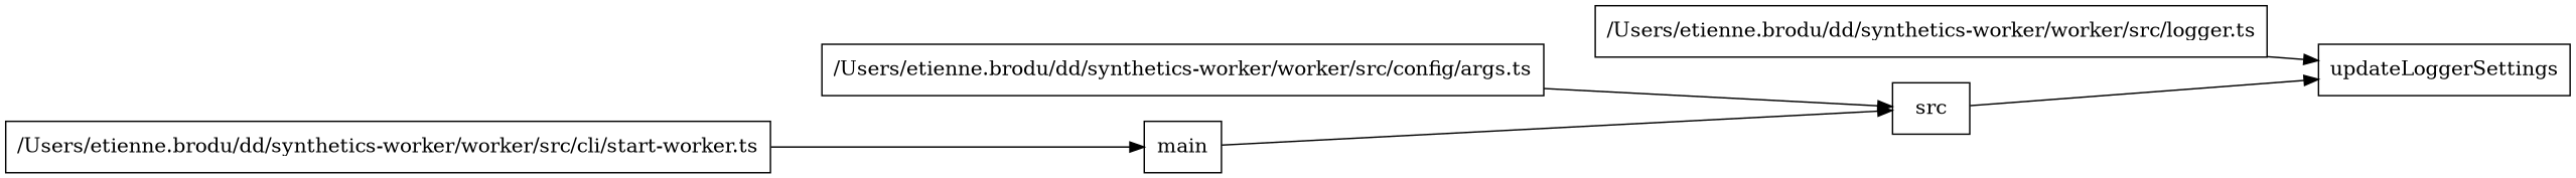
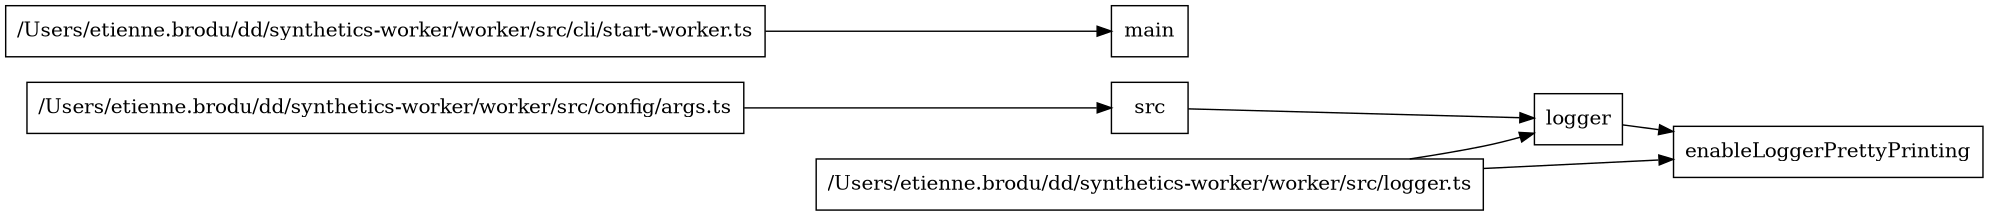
  digraph {
    rankdir=LR
    node [shape=box]
    n1 [label=src]
    "/Users/etienne.brodu/dd/synthetics-worker/worker/src/config/args.ts"
-   updateLoggerSettings
+   updateLoggerSettings [label=logger]
+   enableLoggerPrettyPrinting
    main
    "/Users/etienne.brodu/dd/synthetics-worker/worker/src/logger.ts"
    "/Users/etienne.brodu/dd/synthetics-worker/worker/src/cli/start-worker.ts"
    n1 -> updateLoggerSettings
    "/Users/etienne.brodu/dd/synthetics-worker/worker/src/config/args.ts" -> n1
-   main -> n1
+   updateLoggerSettings -> enableLoggerPrettyPrinting
    "/Users/etienne.brodu/dd/synthetics-worker/worker/src/logger.ts" -> updateLoggerSettings
+   "/Users/etienne.brodu/dd/synthetics-worker/worker/src/logger.ts" -> enableLoggerPrettyPrinting
    "/Users/etienne.brodu/dd/synthetics-worker/worker/src/cli/start-worker.ts" -> main
  }
